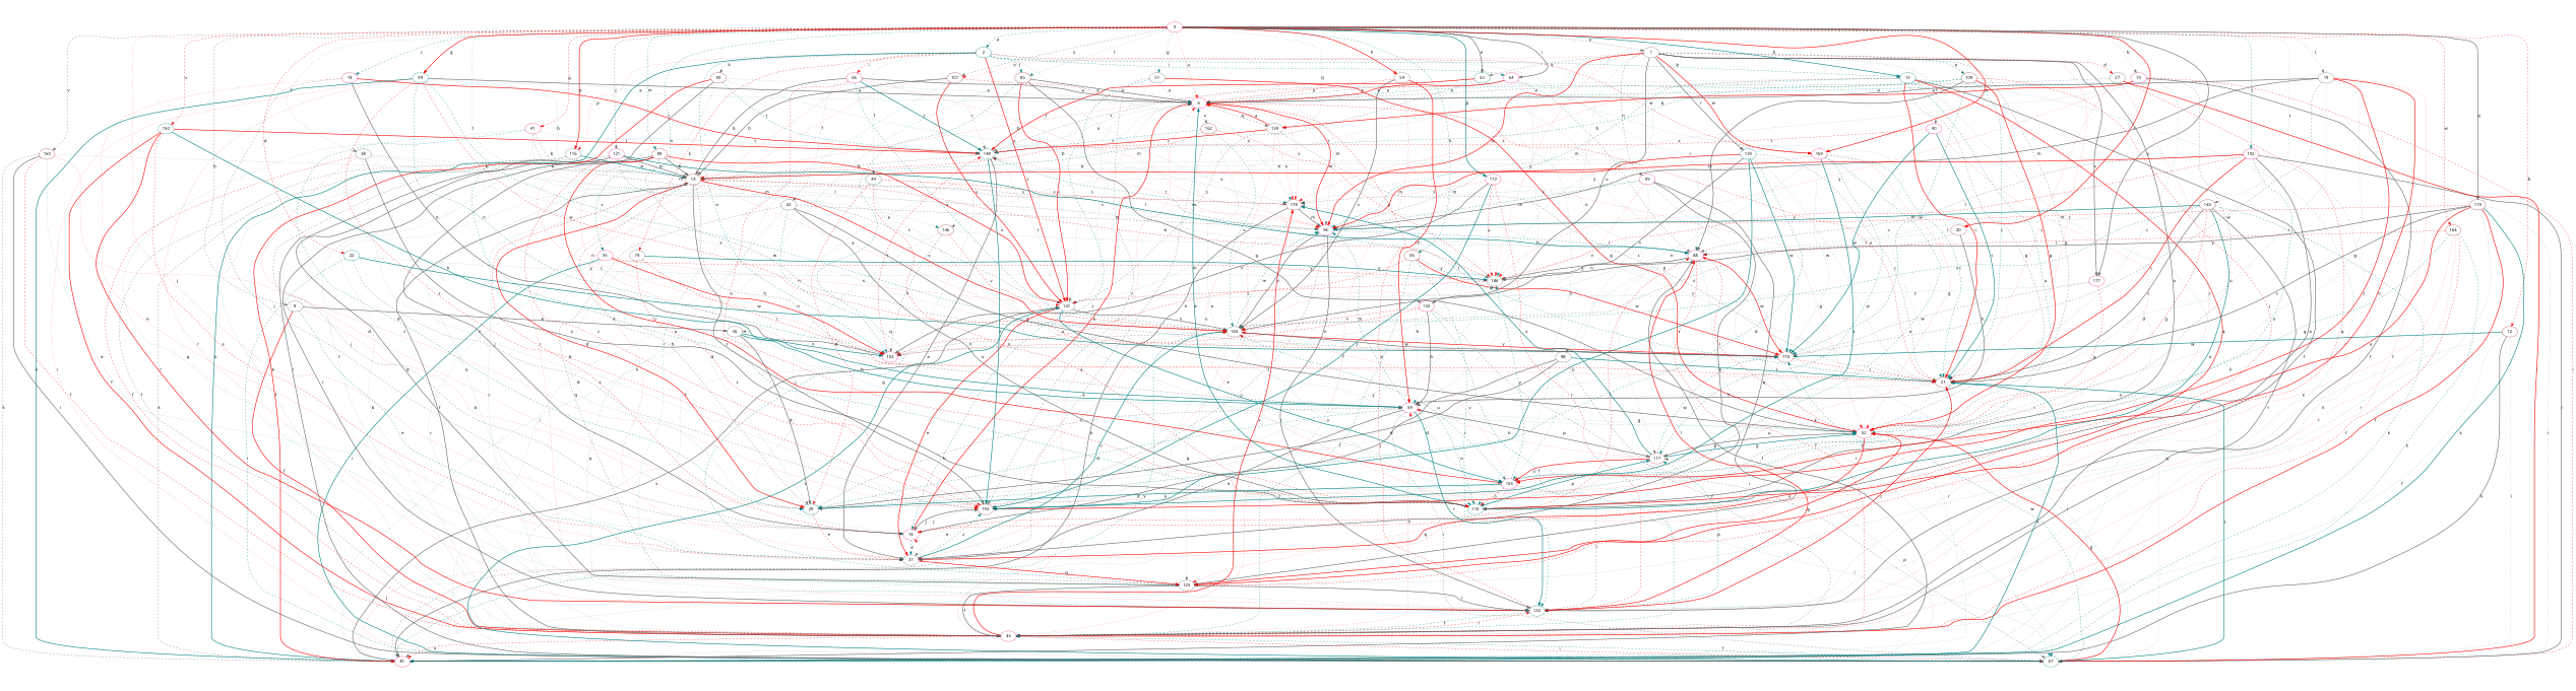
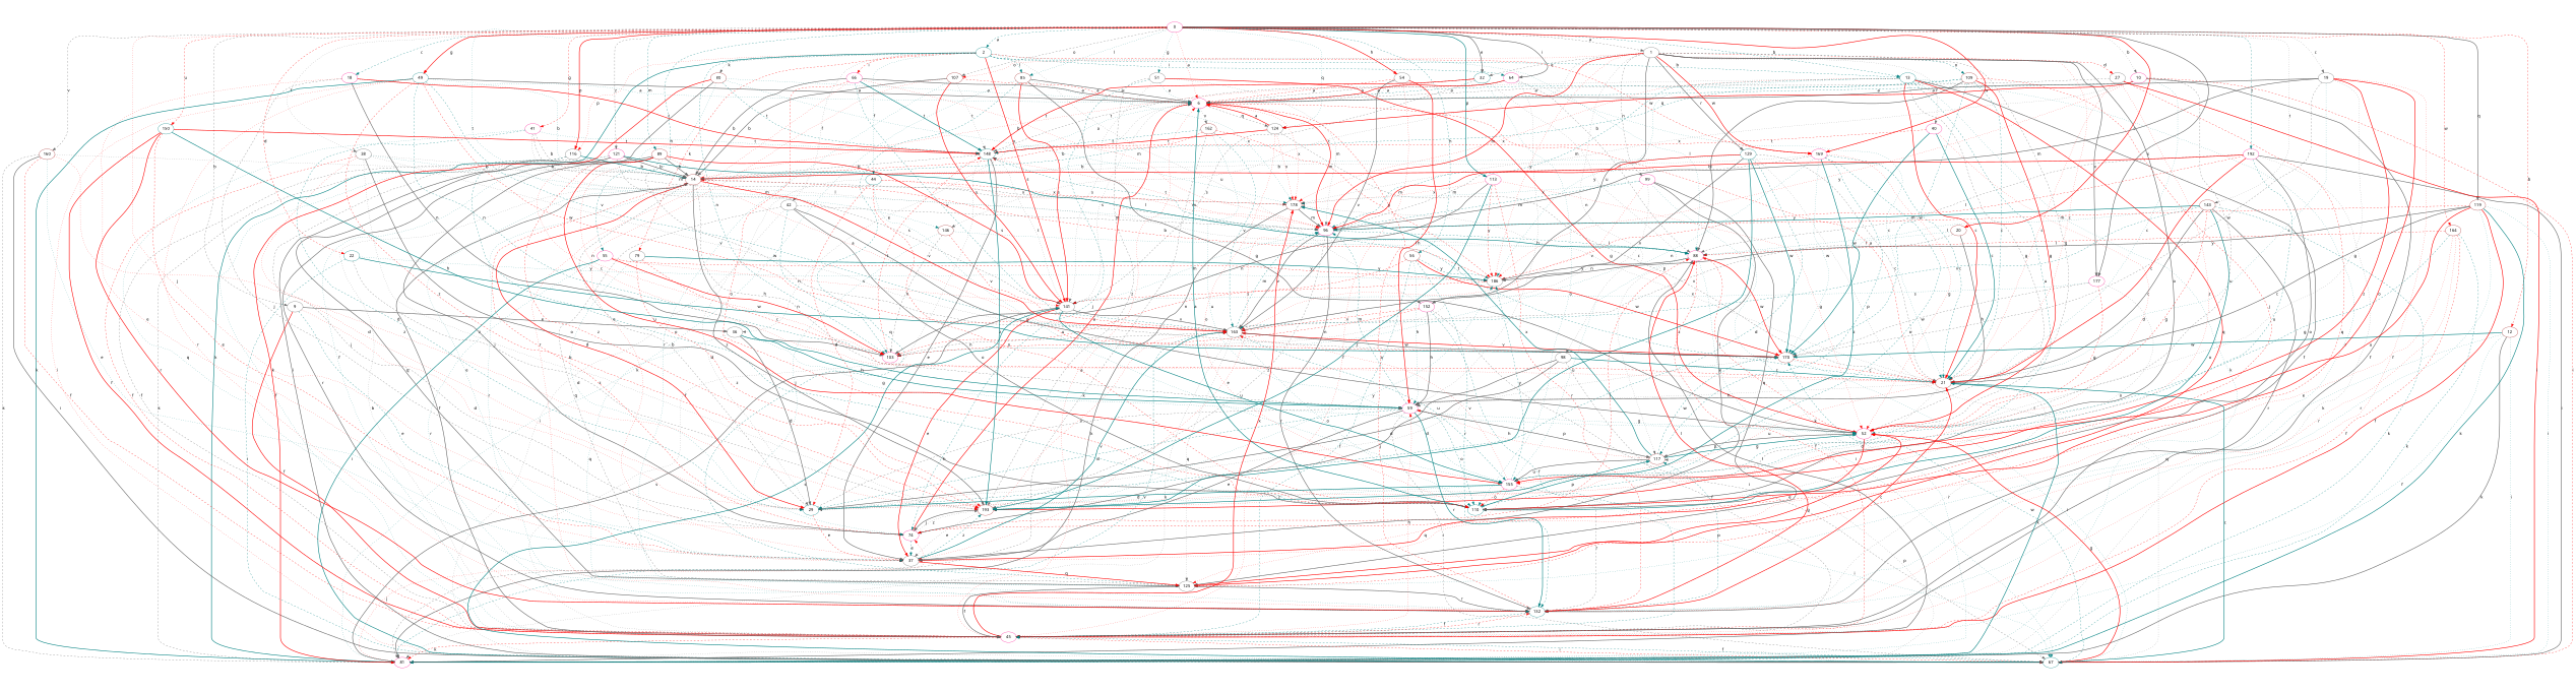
  strict digraph {
    fontname="Noto Sans"
    node [color=deeppink fontname="Noto Sans"]
    edge [color=gray40 fontname="Noto Sans" style=dashed]
    1 [color=gray40]
    0
    2 [color=teal]
    6
    9 [color=gray40]
    10
    12 [color=brown]
    13 [color=teal]
    18
    19 [color=gray40]
    20 [color=brown]
    22 [color=teal]
    32 [color=teal]
    38 [color=gray40]
    n15 [label=41]
    49 [color=teal]
    51 [color=gray40]
    54 [color=gray40]
    55
    56 [color=brown]
    64
    74
    85 [color=brown]
    89 [color=brown]
    107 [color=brown]
    113
    116 [color=gray40]
    119 [color=brown]
    121
    124 [color=gray40]
    143 [color=brown]
    146 [color=brown]
    150 [color=teal]
    160 [color=brown]
    164 [color=brown]
    169
    177
    192
    21 [color=brown]
    27 [color=gray40]
    40
    52
    96
    98 [color=gray40]
    99
    109 [color=brown]
    110 [color=teal]
    129 [color=teal]
    152
    186 [color=gray40]
    42 [color=gray40]
    44 [color=teal]
    66
    79 [color=gray40]
    80 [color=brown]
    81
    88
    103
    141 [color=gray40]
    36 [color=gray40]
    162 [color=brown]
    178 [color=brown]
    29 [color=teal]
    37 [color=gray40]
    45
    67 [color=teal]
    155
    125 [color=gray40]
    170 [color=brown]
    132 [color=teal]
    148 [color=teal]
    193 [color=brown]
    59
    163 [color=gray40]
    117 [color=brown]
    14 [color=brown]
    1 -> 32 [label=e]
    1 -> 107 [color=red label=o style=dotted]
    1 -> 146 [label=t style=dotted]
    1 -> 169 [color=red label=w style=bold]
    1 -> 177 [label=x style=bold]
    1 -> 21 [color=red label=c style=dotted]
    1 -> 27 [color=red label=d]
    1 -> 40 [label=f style=dotted]
    1 -> 52 [label=g]
    1 -> 96 [color=red label=m style=bold]
    1 -> 98 [label=n style=dotted]
    1 -> 99 [label=n]
    1 -> 109 [color=teal label=o]
    1 -> 110 [label=o style=bold]
    1 -> 129 [label=r style=bold]
    1 -> 152 [label=u style=bold]
    1 -> 186 [color=red label=y style=dotted]
    0 -> 1 [label=a]
    0 -> 2 [color=teal label=a]
    0 -> 6 [color=red label=a style=dotted]
    0 -> 9 [label=b]
    0 -> 10 [label=b style=dotted]
    0 -> 12 [color=red label=b]
-   0 -> 13 [color=teal label=b style=bold]
+   0 -> 13 [color=teal label=b]
    0 -> 18 [color=teal label=c]
    0 -> 19 [label=c style=dotted]
    0 -> 20 [color=red label=c style=bold]
    0 -> 22 [color=red label=d]
    0 -> 32 [label=e style=bold]
    0 -> 38 [label=f style=dotted]
    0 -> n15 [color=red label=g]
    0 -> 49 [color=red label=g style=bold]
    0 -> 51 [color=teal label=g style=dotted]
    0 -> 54 [color=red label=h style=bold]
    0 -> 55 [color=teal label=h]
    0 -> 56 [color=teal label=h]
    0 -> 64 [label=i style=bold]
    0 -> 74 [color=red label=j style=dotted]
    0 -> 85 [color=teal label=l style=dotted]
    0 -> 89 [color=teal label=m]
    0 -> 107 [label=o]
    0 -> 113 [color=teal label=p style=bold]
    0 -> 116 [color=red label=p style=bold]
    0 -> 119 [label=q style=bold]
    0 -> 121 [label=z]
    0 -> 124 [color=teal label=q style=dotted]
    0 -> 143 [label=t style=dotted]
    0 -> 146 [color=teal label=t style=dotted]
    0 -> 150 [color=red label=u]
    0 -> 160 [label=v]
    0 -> 164 [color=red label=w]
    0 -> 169 [color=red label=w style=bold]
    0 -> 177 [label=x style=bold]
    0 -> 192 [color=teal label=z]
    2 -> 13 [color=teal label=b]
    2 -> 64 [color=teal label=i]
    2 -> 85 [color=teal label=l]
    2 -> 116 [color=red label=p style=dotted]
    2 -> 169 [color=red label=w]
    2 -> 152 [label=u style=dotted]
    2 -> 42 [label=f style=dotted]
    2 -> 44 [color=teal label=f style=dotted]
    2 -> 66 [color=red label=i]
    2 -> 79 [color=red label=k]
    2 -> 80 [label=k style=dotted]
    2 -> 81 [color=teal label=k style=bold]
    2 -> 88 [color=teal label=l style=dotted]
    2 -> 103 [color=teal label=n]
    2 -> 141 [color=red label=s style=bold]
    6 -> 124 [label=q]
    6 -> 96 [color=red label=m style=bold]
    6 -> 141 [label=s style=dotted]
    6 -> 36 [label=e style=dotted]
    6 -> 162 [label=v style=dotted]
    6 -> 178 [color=red label=x style=dotted]
    9 -> 36 [label=e style=bold]
    9 -> 29 [color=red label=d style=dotted]
    9 -> 37 [color=teal label=e]
    9 -> 45 [color=red label=f style=bold]
    10 -> 6 [color=teal label=a]
    10 -> 124 [color=red label=q style=bold]
    10 -> 21 [color=teal label=c style=dotted]
    10 -> 186 [color=red label=y style=dotted]
    10 -> 178 [label=x style=dotted]
    10 -> 45 [label=f style=bold]
    10 -> 67 [color=red label=i]
    10 -> 155 [label=u]
    12 -> 81 [label=k style=bold]
    12 -> 45 [color=teal label=f style=dotted]
    12 -> 67 [color=teal label=i style=dotted]
    12 -> 125 [color=teal label=q style=dotted]
    12 -> 170 [color=teal label=w style=bold]
    13 -> 6 [label=a style=dotted]
    13 -> 21 [color=red label=c style=bold]
    13 -> 52 [label=g]
    13 -> 96 [color=teal label=m]
    13 -> 186 [color=teal label=y style=dotted]
    13 -> 81 [color=teal label=k style=dotted]
    13 -> 178 [color=red label=x style=dotted]
    13 -> 45 [label=f style=bold]
    13 -> 155 [color=teal label=u]
    13 -> 125 [color=red label=q style=bold]
    13 -> 132 [color=teal label=r style=dotted]
    18 -> 6 [color=teal label=a style=dotted]
    18 -> 74 [label=j]
    18 -> 103 [label=n style=bold]
    18 -> 37 [color=red label=e style=dotted]
    18 -> 148 [color=red label=t style=bold]
    19 -> 6 [label=a style=bold]
    19 -> 21 [color=teal label=c style=dotted]
    19 -> 52 [label=g style=dotted]
    19 -> 96 [label=m style=bold]
    19 -> 110 [color=red label=o style=bold]
    19 -> 45 [color=red label=f style=dotted]
    19 -> 170 [label=w]
    19 -> 193 [color=red label=z style=bold]
    20 -> 88 [color=teal label=l style=dotted]
    20 -> 59 [label=h style=bold]
    20 -> 163 [label=v]
    22 -> 186 [color=teal label=y style=dotted]
    22 -> 67 [color=teal label=i]
    22 -> 170 [color=teal label=w style=bold]
    22 -> 193 [label=z]
    32 -> 6 [label=a]
    32 -> 110 [color=teal label=o style=dotted]
    32 -> 141 [label=s]
    32 -> 148 [color=red label=t style=bold]
    32 -> 117 [label=p style=dotted]
    38 -> 96 [color=teal label=m style=dotted]
    38 -> 110 [label=o style=bold]
    38 -> 29 [color=red label=d style=dotted]
    38 -> 45 [color=red label=f]
    38 -> 193 [label=z style=dotted]
    38 -> 163 [label=v style=dotted]
    38 -> 14 [label=b style=dotted]
    n15 -> 96 [label=m]
    n15 -> 88 [label=l style=dotted]
    n15 -> 29 [color=teal label=d]
    n15 -> 125 [color=teal label=q style=dotted]
    n15 -> 148 [color=teal label=t style=dotted]
    n15 -> 14 [label=b]
    49 -> 6 [label=a style=bold]
    49 -> 81 [color=teal label=k style=bold]
    49 -> 103 [color=teal label=n]
    49 -> 67 [color=red label=i style=dotted]
    49 -> 170 [color=red label=w]
    49 -> 132 [color=red label=r style=dotted]
    49 -> 193 [color=red label=z]
    49 -> 163 [color=teal label=v]
    49 -> 14 [color=teal label=b style=dotted]
    51 -> 6 [color=teal label=a style=dotted]
    51 -> 74 [color=teal label=j]
    51 -> 52 [color=red label=g style=bold]
    51 -> 96 [label=m style=dotted]
    51 -> 141 [label=s style=dotted]
    51 -> 193 [label=z]
    54 -> 6 [color=red label=a]
    54 -> 45 [color=red label=f style=dotted]
    54 -> 59 [color=red label=h style=bold]
    54 -> 163 [label=v style=bold]
    55 -> 186 [color=red label=y]
    55 -> 103 [color=red label=n style=bold]
    55 -> 141 [color=red label=s style=dotted]
    55 -> 67 [color=teal label=i style=bold]
    55 -> 132 [color=teal label=r style=dotted]
    56 -> 186 [color=teal label=y]
    56 -> 103 [color=red label=n]
    56 -> 45 [color=teal label=f]
    56 -> 170 [color=red label=w style=bold]
    56 -> 132 [color=teal label=r]
    56 -> 59 [color=teal label=h style=dotted]
    64 -> 6 [color=red label=a style=bold]
    64 -> 21 [color=teal label=c style=dotted]
    64 -> 88 [label=l]
    64 -> 148 [label=t]
    64 -> 59 [label=h style=dotted]
    64 -> 14 [color=red label=b style=dotted]
    74 -> 6 [color=red label=a style=bold]
    74 -> 88 [color=red label=l]
    74 -> 37 [color=teal label=e]
    74 -> 193 [label=z style=dotted]
    74 -> 14 [color=red label=b]
    85 -> 6 [label=a style=bold]
    85 -> 52 [label=g style=bold]
    85 -> 81 [color=teal label=k style=dotted]
    85 -> 141 [color=red label=s style=bold]
    85 -> 178 [color=teal label=x style=dotted]
    85 -> 125 [color=teal label=q]
    89 -> 74 [label=j style=bold]
    89 -> 103 [color=red label=n style=dotted]
    89 -> 141 [color=red label=s style=bold]
    89 -> 155 [color=red label=u style=bold]
    89 -> 170 [label=w]
    89 -> 132 [label=r style=bold]
    89 -> 193 [color=red label=z]
    89 -> 163 [color=red label=a style=dotted]
    89 -> 14 [label=b style=bold]
    107 -> 6 [color=red label=a]
    107 -> 141 [color=red label=s style=bold]
    107 -> 37 [color=red label=e style=dotted]
    107 -> 132 [color=teal label=r style=dotted]
    107 -> 148 [label=t style=dotted]
    107 -> 14 [label=b style=bold]
    113 -> 52 [color=red label=g style=dotted]
    113 -> 186 [color=red label=y]
    113 -> 103 [label=n style=bold]
    113 -> 178 [color=red label=x style=dotted]
    113 -> 132 [color=red label=r]
    113 -> 193 [color=teal label=z style=bold]
    116 -> 110 [color=teal label=o]
    116 -> 45 [label=f]
    116 -> 14 [color=teal label=b style=bold]
    119 -> 21 [label=c style=bold]
    119 -> 96 [color=red label=m]
    119 -> 186 [label=y style=bold]
    119 -> 81 [color=teal label=k style=bold]
    119 -> 45 [color=red label=f style=bold]
    119 -> 67 [color=teal label=i style=dotted]
    119 -> 155 [color=red label=u style=bold]
    119 -> 132 [color=teal label=r style=dotted]
    121 -> 74 [label=j]
    121 -> 21 [color=red label=c style=dotted]
    121 -> 81 [label=k]
    121 -> 88 [color=teal label=l style=bold]
    121 -> 141 [label=s]
    121 -> 45 [color=teal label=f style=dotted]
    121 -> 125 [label=q style=bold]
    121 -> 14 [label=b style=bold]
    124 -> 6 [color=red label=a style=bold]
    124 -> 21 [label=c]
    124 -> 110 [color=red label=o style=dotted]
    124 -> 178 [color=red label=x style=dotted]
    124 -> 148 [color=red label=t style=bold]
    143 -> 21 [label=c style=bold]
    143 -> 52 [color=red label=g]
    143 -> 96 [color=teal label=m style=bold]
    143 -> 110 [color=teal label=o style=bold]
    143 -> 81 [color=teal label=k]
    143 -> 88 [color=teal label=l style=dotted]
    143 -> 132 [label=r style=bold]
    143 -> 163 [color=teal label=v]
    146 -> 74 [color=teal label=j style=dotted]
    146 -> 88 [color=teal label=l style=dotted]
    146 -> 103 [label=n]
    146 -> 163 [color=red label=v]
    150 -> 37 [color=red label=e]
    150 -> 45 [color=red label=f style=bold]
    150 -> 132 [color=red label=r style=bold]
    150 -> 148 [color=red label=t style=bold]
    150 -> 59 [color=teal label=h style=bold]
    160 -> 81 [label=k]
    160 -> 37 [color=teal label=e style=dotted]
    160 -> 45 [color=red label=f]
    160 -> 67 [label=i style=bold]
    160 -> 193 [color=red label=z style=dotted]
    160 -> 14 [label=b style=dotted]
    164 -> 52 [color=teal label=g]
    164 -> 81 [color=teal label=k]
    164 -> 88 [color=red label=l]
    164 -> 37 [color=red label=e style=dotted]
    164 -> 45 [color=red label=f]
    164 -> 132 [color=red label=r style=dotted]
    169 -> 21 [color=teal label=c]
    169 -> 52 [color=red label=g style=dotted]
    169 -> 96 [label=m]
    169 -> 110 [color=teal label=o]
    169 -> 103 [color=teal label=n style=dotted]
    169 -> 170 [color=teal label=w style=dotted]
    169 -> 193 [color=teal label=z style=bold]
    169 -> 117 [color=teal label=p]
    169 -> 14 [label=b style=dotted]
    177 -> 52 [color=red label=g]
    177 -> 110 [label=o style=dotted]
    177 -> 141 [color=teal label=s style=dotted]
    177 -> 170 [label=w]
    192 -> 21 [color=red label=c style=bold]
    192 -> 110 [label=o style=bold]
    192 -> 186 [color=red label=y]
    192 -> 81 [label=k style=dotted]
    192 -> 88 [label=l]
    192 -> 67 [label=i style=bold]
    192 -> 155 [color=teal label=u]
    192 -> 14 [color=red label=b style=bold]
    21 -> 6 [color=red label=a]
    21 -> 81 [color=teal label=k style=bold]
    21 -> 178 [label=x style=dotted]
    21 -> 29 [label=d style=dotted]
    21 -> 155 [color=red label=u style=dotted]
    21 -> 132 [label=r style=dotted]
    21 -> 148 [color=teal label=t]
    21 -> 59 [label=h style=dotted]
    27 -> 6 [label=a]
    27 -> 21 [color=red label=c style=dotted]
    27 -> 67 [color=red label=i style=bold]
    27 -> 125 [color=red label=q]
    27 -> 193 [color=red label=z style=dotted]
    40 -> 21 [color=teal label=c style=bold]
    40 -> 29 [color=red label=d style=dotted]
    40 -> 170 [color=teal label=w style=bold]
    40 -> 148 [color=red label=t]
    52 -> 88 [color=red label=l]
    52 -> 37 [color=red label=e style=bold]
    52 -> 117 [label=p style=bold]
    96 -> 88 [color=teal label=l]
    96 -> 132 [label=r style=bold]
    96 -> 148 [color=red label=t style=dotted]
    96 -> 193 [label=z]
    96 -> 163 [label=v style=bold]
    98 -> 74 [label=j style=bold]
    98 -> 21 [color=teal label=c style=bold]
    98 -> 29 [label=d style=bold]
    98 -> 45 [label=f]
    99 -> 96 [color=teal label=m]
    99 -> 81 [color=teal label=k style=dotted]
    99 -> 103 [label=n style=dotted]
    99 -> 178 [color=teal label=x style=dotted]
    99 -> 37 [label=e style=bold]
    99 -> 125 [label=q style=bold]
    99 -> 163 [color=red label=v style=dotted]
    109 -> 6 [color=teal label=a]
    109 -> 74 [color=red label=j]
    109 -> 21 [color=teal label=c]
    109 -> 52 [color=red label=g style=bold]
    109 -> 88 [label=l style=bold]
    109 -> 170 [color=teal label=w]
    109 -> 14 [color=teal label=b]
    110 -> 6 [color=teal label=a style=bold]
    110 -> 117 [color=teal label=p style=bold]
    129 -> 21 [label=c]
    129 -> 96 [color=red label=m style=bold]
    129 -> 29 [color=teal label=d]
    129 -> 67 [label=i style=dotted]
    129 -> 170 [color=teal label=w style=bold]
    129 -> 193 [color=teal label=z style=bold]
    129 -> 163 [label=v style=bold]
    129 -> 14 [color=teal label=b style=dotted]
    152 -> 103 [color=red label=n]
    152 -> 45 [color=teal label=f]
    152 -> 67 [label=i]
    152 -> 59 [label=h style=bold]
    152 -> 163 [color=red label=v]
    186 -> 141 [color=red label=s]
    186 -> 14 [color=red label=b]
    42 -> 52 [label=g style=bold]
    42 -> 96 [label=m]
    42 -> 110 [label=o style=bold]
    42 -> 103 [color=teal label=n]
    42 -> 29 [label=d style=dotted]
    42 -> 125 [label=q]
    44 -> 96 [color=red label=m style=dotted]
    44 -> 110 [color=red label=o]
    44 -> 178 [color=red label=x]
    44 -> 29 [color=red label=d]
    44 -> 67 [label=i style=dotted]
    44 -> 155 [color=teal label=u style=dotted]
    66 -> 6 [label=a style=bold]
    66 -> 96 [color=red label=m style=dotted]
    66 -> 110 [color=red label=o]
    66 -> 132 [color=red label=r style=dotted]
    66 -> 148 [color=teal label=t style=bold]
    66 -> 163 [color=teal label=v]
    66 -> 14 [label=b style=bold]
    79 -> 21 [color=red label=c]
    79 -> 186 [color=teal label=y style=bold]
    79 -> 29 [color=teal label=d style=dotted]
    79 -> 193 [color=red label=z]
    80 -> 6 [color=teal label=a style=dotted]
    80 -> 81 [color=red label=k style=bold]
    80 -> 178 [color=teal label=x style=dotted]
    80 -> 45 [color=teal label=f style=dotted]
    80 -> 67 [label=i style=bold]
    80 -> 148 [color=teal label=t]
    81 -> 74 [color=red label=j style=dotted]
    81 -> 88 [label=l style=bold]
    81 -> 141 [label=s style=bold]
    81 -> 163 [color=teal label=v]
    81 -> 117 [label=p style=dotted]
    88 -> 186 [label=y style=bold]
    88 -> 45 [color=red label=f]
    88 -> 67 [color=teal label=i style=dotted]
    88 -> 155 [color=teal label=u style=dotted]
    88 -> 170 [color=red label=w style=bold]
    103 -> 148 [color=red label=t]
    141 -> 96 [color=teal label=m style=dotted]
    141 -> 37 [color=red label=e style=bold]
    141 -> 155 [color=teal label=u style=bold]
    141 -> 148 [label=t style=dotted]
    141 -> 163 [label=v style=bold]
    36 -> 52 [color=teal label=g style=dotted]
-   36 -> 103 [color=teal label=n style=bold]
    36 -> 29 [label=d style=bold]
    36 -> 125 [color=teal label=q style=dotted]
    36 -> 59 [color=teal label=h style=bold]
    162 -> 186 [color=red label=y]
    162 -> 81 [label=k]
    162 -> 155 [color=teal label=u style=dotted]
    162 -> 148 [color=teal label=t]
    162 -> 163 [color=teal label=v]
    162 -> 14 [color=red label=b]
    178 -> 96 [label=m style=bold]
    178 -> 81 [label=k style=bold]
    178 -> 37 [color=red label=e style=dotted]
    29 -> 37 [color=red label=e]
    29 -> 59 [label=h]
    29 -> 14 [label=b]
    37 -> 125 [color=red label=q style=bold]
    37 -> 193 [color=teal label=z]
    37 -> 163 [color=teal label=v style=bold]
    45 -> 6 [color=red label=a style=dotted]
    45 -> 81 [color=red label=k]
    45 -> 178 [color=red label=x style=bold]
    45 -> 67 [color=red label=i]
    45 -> 132 [color=red label=r]
    45 -> 59 [color=red label=h style=dotted]
    45 -> 14 [label=b style=dotted]
    67 -> 21 [color=teal label=c style=bold]
    67 -> 52 [color=red label=g style=bold]
    67 -> 141 [color=teal label=s style=bold]
    67 -> 45 [color=teal label=f]
    67 -> 170 [color=teal label=w]
    155 -> 110 [color=red label=o]
    155 -> 186 [color=teal label=y]
    155 -> 29 [color=teal label=d style=bold]
    155 -> 67 [color=teal label=i style=dotted]
    155 -> 125 [color=red label=q style=dotted]
    155 -> 132 [label=r]
    155 -> 193 [color=teal label=z style=dotted]
    155 -> 163 [color=red label=v style=dotted]
    125 -> 52 [color=red label=g style=bold]
    125 -> 45 [label=f style=bold]
    125 -> 132 [label=r style=bold]
    170 -> 21 [color=red label=c]
    170 -> 29 [label=d style=dotted]
    170 -> 67 [color=teal label=i style=dotted]
    170 -> 163 [color=red label=v style=bold]
    132 -> 6 [color=red label=a]
    132 -> 21 [color=red label=c style=bold]
    132 -> 88 [color=red label=l style=bold]
    132 -> 45 [color=teal label=f]
    132 -> 117 [color=teal label=p]
    148 -> 6 [color=teal label=a style=dotted]
    148 -> 37 [label=e style=bold]
    148 -> 45 [label=f style=dotted]
    148 -> 193 [color=teal label=z style=bold]
    148 -> 14 [label=b]
    193 -> 74 [label=j style=bold]
    193 -> 186 [color=teal label=y style=dotted]
    193 -> 37 [label=e style=dotted]
    193 -> 163 [color=red label=v style=dotted]
    59 -> 52 [color=teal label=g style=dotted]
    59 -> 96 [color=teal label=m]
    59 -> 110 [color=teal label=o]
    59 -> 29 [color=teal label=d]
    59 -> 37 [label=e style=bold]
    59 -> 67 [label=i]
    59 -> 132 [color=teal label=r style=bold]
    59 -> 117 [label=p style=bold]
    163 -> 96 [color=teal label=m]
    163 -> 110 [color=teal label=o style=dotted]
    163 -> 81 [label=k style=dotted]
    163 -> 103 [label=n]
    163 -> 155 [color=teal label=u]
    163 -> 125 [label=q style=dotted]
    163 -> 170 [label=w style=bold]
    117 -> 52 [color=teal label=g style=bold]
    117 -> 178 [color=teal label=x style=bold]
-   117 -> 155 [color=red label=u style=bold]
+   117 -> 155 [label=u style=bold]
    117 -> 170 [color=teal label=w]
    117 -> 59 [color=red label=h style=dotted]
    14 -> 178 [label=x]
    14 -> 29 [color=red label=d style=bold]
    14 -> 37 [color=teal label=e style=dotted]
    14 -> 45 [label=f style=bold]
    14 -> 132 [color=teal label=r style=dotted]
    14 -> 193 [label=z style=bold]
    14 -> 59 [label=h]
    14 -> 163 [color=red label=v style=bold]
  }
